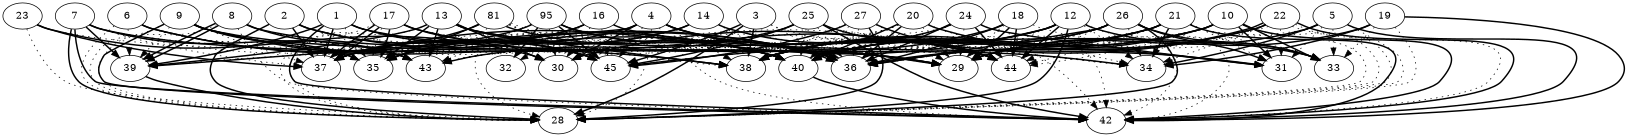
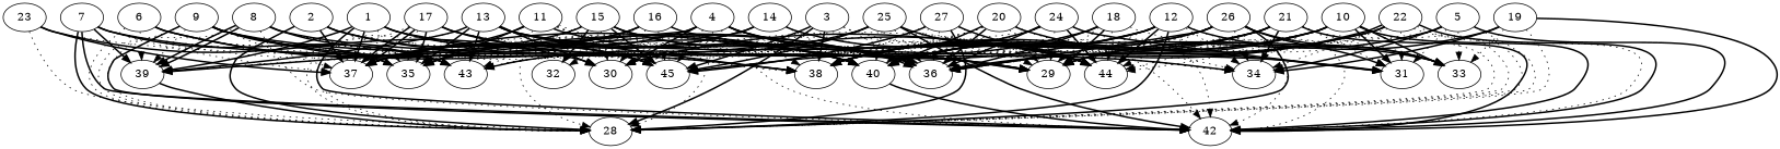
  digraph {
    node [alpha=0.01]
    edge [style=bold]
    1 [expect_size=18388356315635088]
    34 [alpha=0.11 expect_size=7880056117858977]
    35 [alpha=0.11 expect_size=12327245261220502]
    36 [alpha=0.10 expect_size=2264113608645045760]
    37 [alpha=0.17 expect_size=1198661722508886016]
    38 [alpha=0.11 expect_size=9845538588000000]
    39 [alpha=0.11 expect_size=1587110450655915933696]
    40 [alpha=0.08 expect_size=1417078808107810816000]
    42 [expect_size=2101544128046170112]
    45 [alpha=0.18 expect_size=7167313166726677]
    28 [alpha=0.15 expect_size=420376700111820947456]
    2 [alpha=0.10 expect_size=712857224968851840]
    29 [alpha=0.03 expect_size=9274818199872516]
    30 [alpha=0.15 expect_size=14659083626698694]
    43 [alpha=0.11 expect_size=11812292237935922]
    3 [alpha=0.16 expect_size=2741380477171531776]
    44 [expect_size=22185672618982724]
    4 [alpha=0.08 expect_size=1651932369553190144]
    5 [alpha=0.15 expect_size=89090149488460176]
    31 [alpha=0.19 expect_size=2069615449778210816]
    33 [expect_size=505453306438811123712]
    6 [alpha=0.12 expect_size=1993055360779129192448]
    7 [alpha=0.18 expect_size=9537602751276560]
    8 [alpha=0.00 expect_size=122982583790659488]
    9 [alpha=0.12 expect_size=1282831158872514560]
    10 [expect_size=581542159786704896]
-   11 [alpha=0.12 expect_size=12091950617335800 label=81]
+   11 [alpha=0.12 expect_size=12091950617335800]
    12 [expect_size=563313191088508160]
    13 [alpha=0.04 expect_size=999760430076732]
    14 [alpha=0.16 expect_size=9414284411198767104]
-   15 [alpha=0.05 expect_size=1976880960073531129856 label=95]
+   15 [alpha=0.05 expect_size=1976880960073531129856]
    32 [alpha=0.03 expect_size=1684393356040017920]
    16 [alpha=0.05 expect_size=8187820767596756]
    17 [expect_size=18222208336382568]
    18 [alpha=0.13 expect_size=3081246335732724224]
    19 [alpha=0.19 expect_size=28812764293917310976]
    20 [alpha=0.08 expect_size=843816745292891]
    21 [alpha=0.06 expect_size=190240473631863968]
    22 [alpha=0.12 expect_size=753259909707692800]
    23 [alpha=0.10 expect_size=1726701295954791759872]
    24 [expect_size=806655903411728640]
    25 [alpha=0.09 expect_size=11567062547116716]
    26 [alpha=0.13 expect_size=284803441989355168]
    27 [alpha=0.07 expect_size=32936738599582302208]
    1 -> 34
    1 -> 35 [style=dotted]
    1 -> 36 [style=dotted]
    1 -> 37
    1 -> 38 [style=dotted]
    1 -> 39
    1 -> 40 [style=dotted]
    1 -> 42
    1 -> 45
    39 -> 28
    40 -> 42
    2 -> 37
    2 -> 40
    2 -> 45
    2 -> 28
    2 -> 29 [style=dotted]
    2 -> 30 [style=dotted]
    2 -> 43 [style=dotted]
    3 -> 36 [style=dotted]
    3 -> 38
    3 -> 45
    3 -> 28
    3 -> 44 [style=dotted]
    4 -> 34 [style=dotted]
    4 -> 36
    4 -> 37
    4 -> 38 [style=dotted]
    4 -> 39
    4 -> 42 [style=dotted]
    4 -> 45 [style=dotted]
    4 -> 28 [style=dotted]
    4 -> 29
    4 -> 30
    4 -> 44
    5 -> 34
    5 -> 39 [style=dotted]
    5 -> 40 [style=dotted]
    5 -> 42
    5 -> 28 [style=dotted]
    5 -> 29
    5 -> 31 [style=dotted]
    5 -> 33 [style=dotted]
    6 -> 35 [style=dotted]
    6 -> 36
    6 -> 39 [style=dotted]
    6 -> 40
    6 -> 28 [style=dotted]
    6 -> 43 [style=dotted]
    7 -> 37 [style=dotted]
    7 -> 38 [style=dotted]
    7 -> 39
    7 -> 40 [style=dotted]
    7 -> 42
    7 -> 28
    7 -> 29
    7 -> 43
    8 -> 38 [style=dotted]
    8 -> 39
    8 -> 39
    8 -> 40 [style=dotted]
    8 -> 42 [style=dotted]
    8 -> 28 [style=dotted]
    8 -> 29
    8 -> 43
    8 -> 44 [style=dotted]
    9 -> 35
    9 -> 36
    9 -> 37 [style=dotted]
    9 -> 38
    9 -> 39 [style=dotted]
    9 -> 40 [style=dotted]
    9 -> 42
    9 -> 28 [style=dotted]
    9 -> 29
    9 -> 43 [style=dotted]
    10 -> 36
    10 -> 38
    10 -> 40
    10 -> 42
    10 -> 28 [style=dotted]
    10 -> 43 [style=dotted]
    10 -> 44 [style=dotted]
    10 -> 31
    10 -> 33
    11 -> 35
    11 -> 36
    11 -> 36 [style=dotted]
    11 -> 37
    11 -> 38 [style=dotted]
    11 -> 40 [style=dotted]
    11 -> 45 [style=dotted]
    11 -> 28 [style=dotted]
    12 -> 34 [style=dotted]
    12 -> 35 [style=dotted]
    12 -> 37
    12 -> 38
    12 -> 40
    12 -> 42 [style=dotted]
    12 -> 28
    12 -> 29 [style=dotted]
    12 -> 44
    12 -> 33
    13 -> 35
    13 -> 36 [style=dotted]
    13 -> 38
    13 -> 39
    13 -> 40
    13 -> 28 [style=dotted]
    13 -> 30
    13 -> 43
    13 -> 33
    14 -> 35
    14 -> 37
    14 -> 40 [style=dotted]
    14 -> 29 [style=dotted]
    14 -> 44
    15 -> 35 [style=dotted]
    15 -> 36
    15 -> 37
    15 -> 40
    15 -> 45
    15 -> 29 [style=dotted]
    15 -> 30 [style=dotted]
    15 -> 43 [style=dotted]
    15 -> 44 [style=dotted]
    15 -> 32
    16 -> 35
    16 -> 36 [style=dotted]
    16 -> 37
    16 -> 45 [style=dotted]
    16 -> 29 [style=dotted]
    16 -> 30 [style=dotted]
    16 -> 31
    16 -> 32 [style=dotted]
    17 -> 34 [style=dotted]
    17 -> 35 [style=dotted]
    17 -> 35
    17 -> 37
    17 -> 37
    17 -> 45
    17 -> 28 [style=dotted]
    17 -> 29 [style=dotted]
    17 -> 44
    18 -> 36
    18 -> 38 [style=dotted]
    18 -> 40 [style=dotted]
    18 -> 45
    18 -> 29 [style=dotted]
    18 -> 29
-   18 -> 44
+   18 -> 44 [style=dotted]
    18 -> 33 [style=dotted]
    19 -> 34
    19 -> 42
    19 -> 28 [style=dotted]
    19 -> 29
    19 -> 33 [style=dotted]
    20 -> 34 [style=dotted]
    20 -> 36
    20 -> 37 [style=dotted]
    20 -> 38 [style=dotted]
    20 -> 40
    20 -> 42 [style=dotted]
    20 -> 29 [style=dotted]
    20 -> 43 [style=dotted]
    20 -> 31
    21 -> 34
    21 -> 36
    21 -> 38
    21 -> 40
    21 -> 42
    21 -> 28 [style=dotted]
    21 -> 29 [style=dotted]
    21 -> 30 [style=dotted]
    21 -> 43 [style=dotted]
    21 -> 44 [style=dotted]
    21 -> 31 [style=dotted]
    21 -> 33 [style=dotted]
    22 -> 34 [style=dotted]
    22 -> 36
    22 -> 36 [style=dotted]
    22 -> 38
    22 -> 40 [style=dotted]
    22 -> 42 [style=dotted]
    22 -> 42
    22 -> 28 [style=dotted]
    22 -> 29 [style=dotted]
    22 -> 30
    22 -> 31 [style=dotted]
    23 -> 37
    23 -> 38 [style=dotted]
    23 -> 28 [style=dotted]
    23 -> 30
    24 -> 36
    24 -> 38
    24 -> 40 [style=dotted]
    24 -> 42 [style=dotted]
    24 -> 45 [style=dotted]
    24 -> 29 [style=dotted]
    24 -> 30 [style=dotted]
    24 -> 44
    24 -> 31
    25 -> 34 [style=dotted]
    25 -> 35 [style=dotted]
    25 -> 36 [style=dotted]
    25 -> 40 [style=dotted]
    25 -> 42
    25 -> 45
    25 -> 30 [style=dotted]
    25 -> 43
    25 -> 44
    25 -> 33 [style=dotted]
    26 -> 34 [style=dotted]
    26 -> 36
    26 -> 38
    26 -> 40
    26 -> 42 [style=dotted]
    26 -> 45 [style=dotted]
    26 -> 28
    26 -> 29 [style=dotted]
    26 -> 43 [style=dotted]
    26 -> 44 [style=dotted]
    26 -> 31
    26 -> 33
    27 -> 36 [style=dotted]
    27 -> 38 [style=dotted]
    27 -> 40 [style=dotted]
    27 -> 45
    27 -> 28
    27 -> 29 [style=dotted]
    27 -> 44
  }
